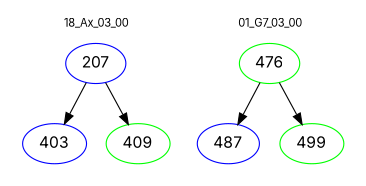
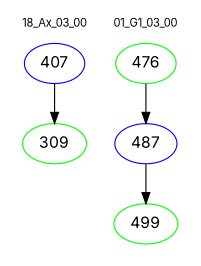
  digraph {
    fontname=Inter
    node [color=blue fontname=Inter]
    edge [color=black fontname=Inter]
-   n1 [label=207]
-   n2 [label=403]
-   n3 [color=green label=409]
+   n1 [label=407]
+   n3 [color=green label=309]
    n4 [label=487]
    n5 [color=green label=476]
    n6 [color=green label=499]
    subgraph cluster_1 {
      color=white
      fontsize=10
      label="18_Ax_03_00"
      n1
-     n2
      n3
    }
    subgraph cluster_2 {
      color=white
      fontsize=10
-     label="01_G7_03_00"
+     label="01_G1_03_00"
      n4
      n5
      n6
    }
-   n1 -> n2
    n1 -> n3
-   n5 -> n6
+   n4 -> n6
    n5 -> n4
  }
